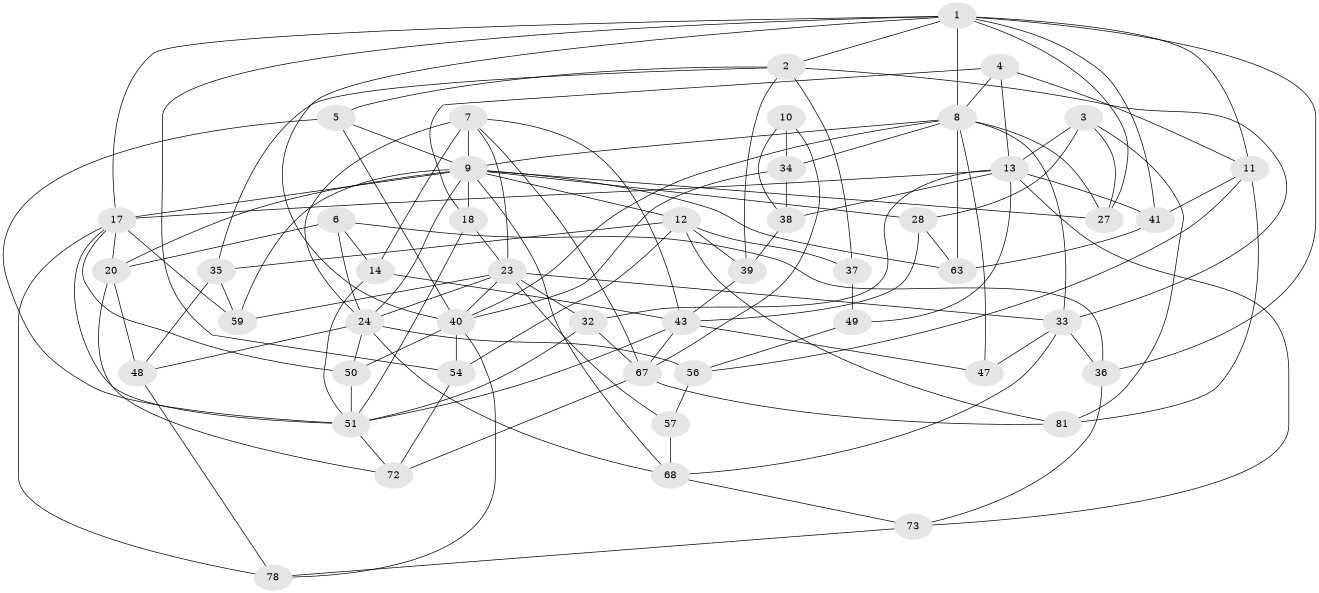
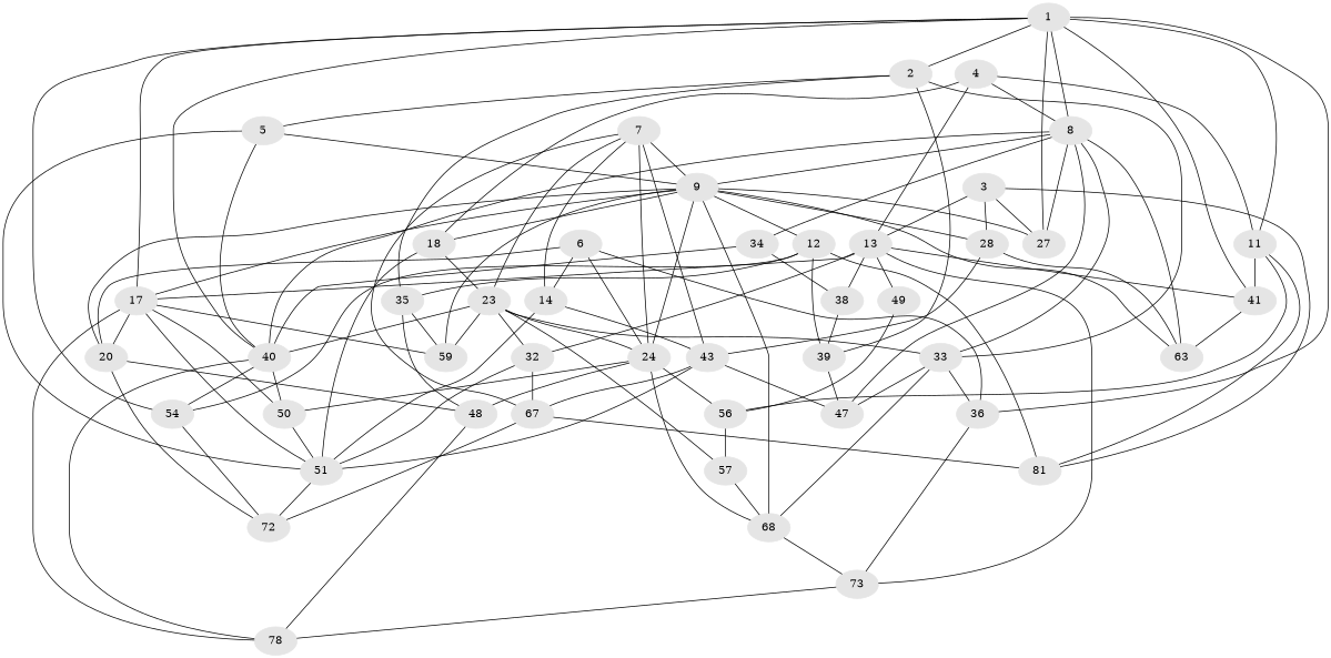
  graph {
    node [color=gray90 style=filled]
    1 [super="+31+25"]
    2 [super="+19"]
    8 [super="+46"]
    11 [super="+82"]
    17 [super="+52+83+79"]
    27
    36
    40 [super="+44+64"]
    41
    54
    5
    33 [super="+75"]
    35
-   37
    39
    9 [super="+15+30+16"]
    34
    47
    63
    81
    56
    51 [super="+55"]
    20 [super="+26"]
    59
    50
    78
    73
    72
    68
    48
    49
    13 [super="+21+45"]
    38
    32
    3
    28
    43 [super="+69"]
    4
    18
    23 [super="+29+61"]
    24 [super="+53+66"]
    12 [super="+74"]
    6
    14
    7 [super="+77+22"]
    67 [super="+71"]
    57
-   10
    1 -- 2
    1 -- 8 [weight=2]
    1 -- 11
    1 -- 17
    1 -- 27
    1 -- 36
    1 -- 40
    1 -- 41
    1 -- 54
    2 -- 5
    2 -- 33
    2 -- 35
-   2 -- 37
    2 -- 39
    8 -- 27
    8 -- 40
    8 -- 33
    8 -- 9
    8 -- 34
    8 -- 47
    8 -- 63
    11 -- 41
    11 -- 81
    11 -- 56
    17 -- 51
    17 -- 20
    17 -- 59
    17 -- 50
    17 -- 78
    36 -- 73
    40 -- 54
    40 -- 50
    40 -- 78
    41 -- 63
    54 -- 72
    5 -- 40
    5 -- 9
    5 -- 51
    33 -- 36
    33 -- 47
    33 -- 68
    35 -- 59
    35 -- 48
-   37 -- 49
-   39 -- 43
+   39 -- 47
    9 -- 17
    9 -- 27
    9 -- 63
    9 -- 20 [weight=2]
    9 -- 59
    9 -- 68
    9 -- 28
    9 -- 18
    9 -- 24
    9 -- 12
    34 -- 40
    34 -- 38
    56 -- 57
    51 -- 72
    20 -- 72
    20 -- 48
    50 -- 51
    73 -- 78
    68 -- 73
    48 -- 78
    49 -- 56
    13 -- 17
    13 -- 41
    13 -- 73
    13 -- 49
    13 -- 38
    13 -- 32
    38 -- 39
    32 -- 51
    32 -- 67
    3 -- 27
    3 -- 81
    3 -- 13
    3 -- 28
    28 -- 63
    28 -- 43
    43 -- 47
    43 -- 51
    43 -- 67
    4 -- 8
    4 -- 11
    4 -- 13
    4 -- 18
    18 -- 51
    18 -- 23
    23 -- 40
    23 -- 33
    23 -- 59
    23 -- 32
    23 -- 24
    23 -- 57
    24 -- 56
    24 -- 50
    24 -- 68
    24 -- 48
    12 -- 54
    12 -- 35
-   12 -- 37 [weight=2]
    12 -- 39
    12 -- 81
    6 -- 36
    6 -- 20
    6 -- 24
    6 -- 14
    14 -- 51
    14 -- 43
    7 -- 9 [weight=3]
    7 -- 43
    7 -- 23
    7 -- 24
    7 -- 14
    7 -- 67
    67 -- 81
    67 -- 72
    57 -- 68
-   10 -- 34
-   10 -- 38
-   10 -- 67
  }
